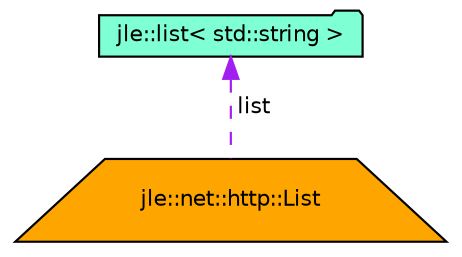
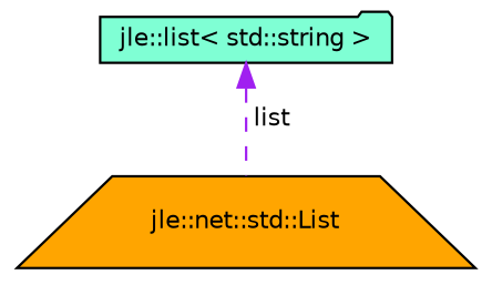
  digraph {
    node [color=black fontname=Helvetica fontsize=10 style=filled]
-   n1 [fillcolor=orange fontcolor=black height=0.2 label="jle::net::http::List" shape=trapezium width=0.4]
+   n1 [fillcolor=orange fontcolor=black height=0.2 label="jle::net::std::List" shape=trapezium width=0.4]
    n2 [fillcolor=aquamarine height=0.2 label="jle::list\< std::string \>" shape=folder width=0.4]
    n2 -> n1 [color=purple dir=back fontname=Helvetica fontsize=10 label=" list" labelfontname=Helvetica labelfontsize=10 style=dashed]
  }
